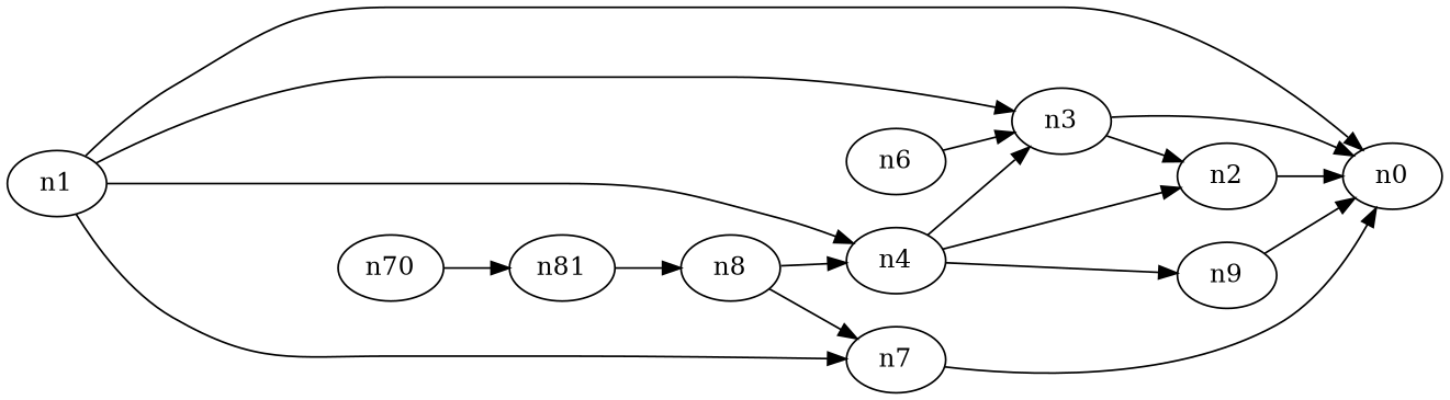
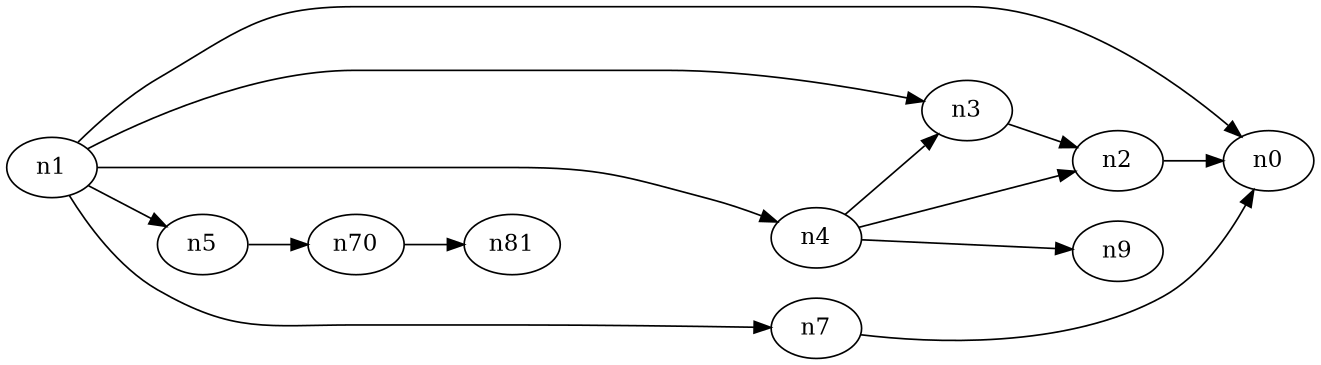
  digraph {
    rankdir=LR
    n1
    n0
    n3
    n4
+   n5
    n7
    n2
    n9
    n10 [label=n70]
-   n6
    n11 [label=n81]
-   n8
    n1 -> n0
    n1 -> n3
    n1 -> n4
+   n1 -> n5
    n1 -> n7
-   n3 -> n0
    n3 -> n2
    n4 -> n3
    n4 -> n2
    n4 -> n9
+   n5 -> n10
    n7 -> n0
    n2 -> n0
-   n9 -> n0
    n10 -> n11
-   n6 -> n3
-   n11 -> n8
-   n8 -> n4
-   n8 -> n7
  }
